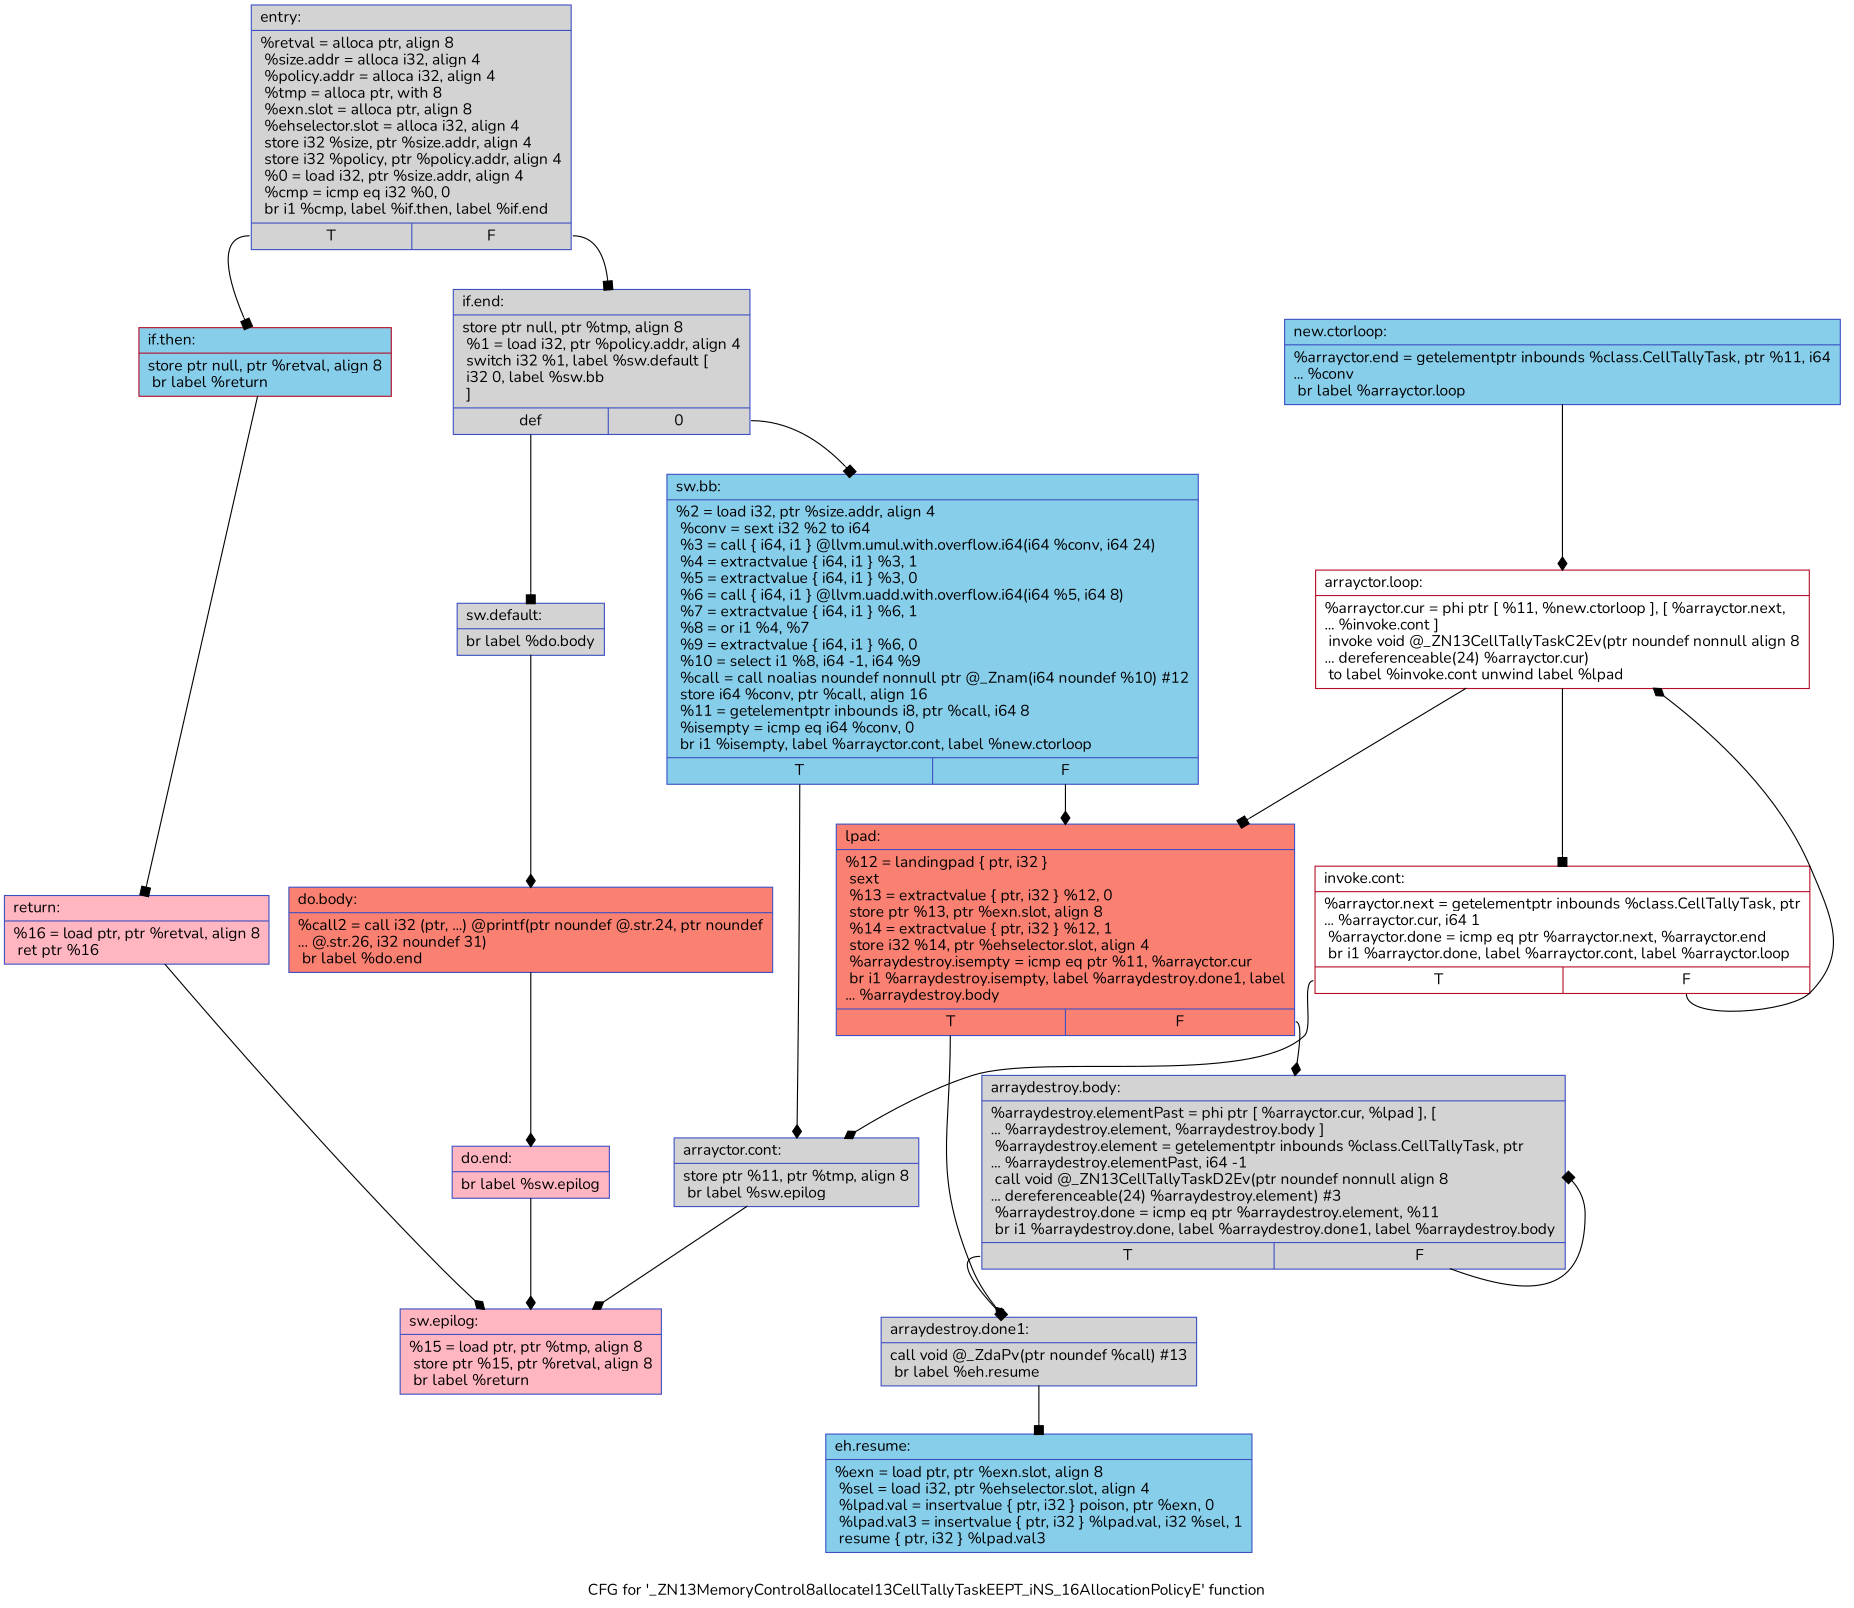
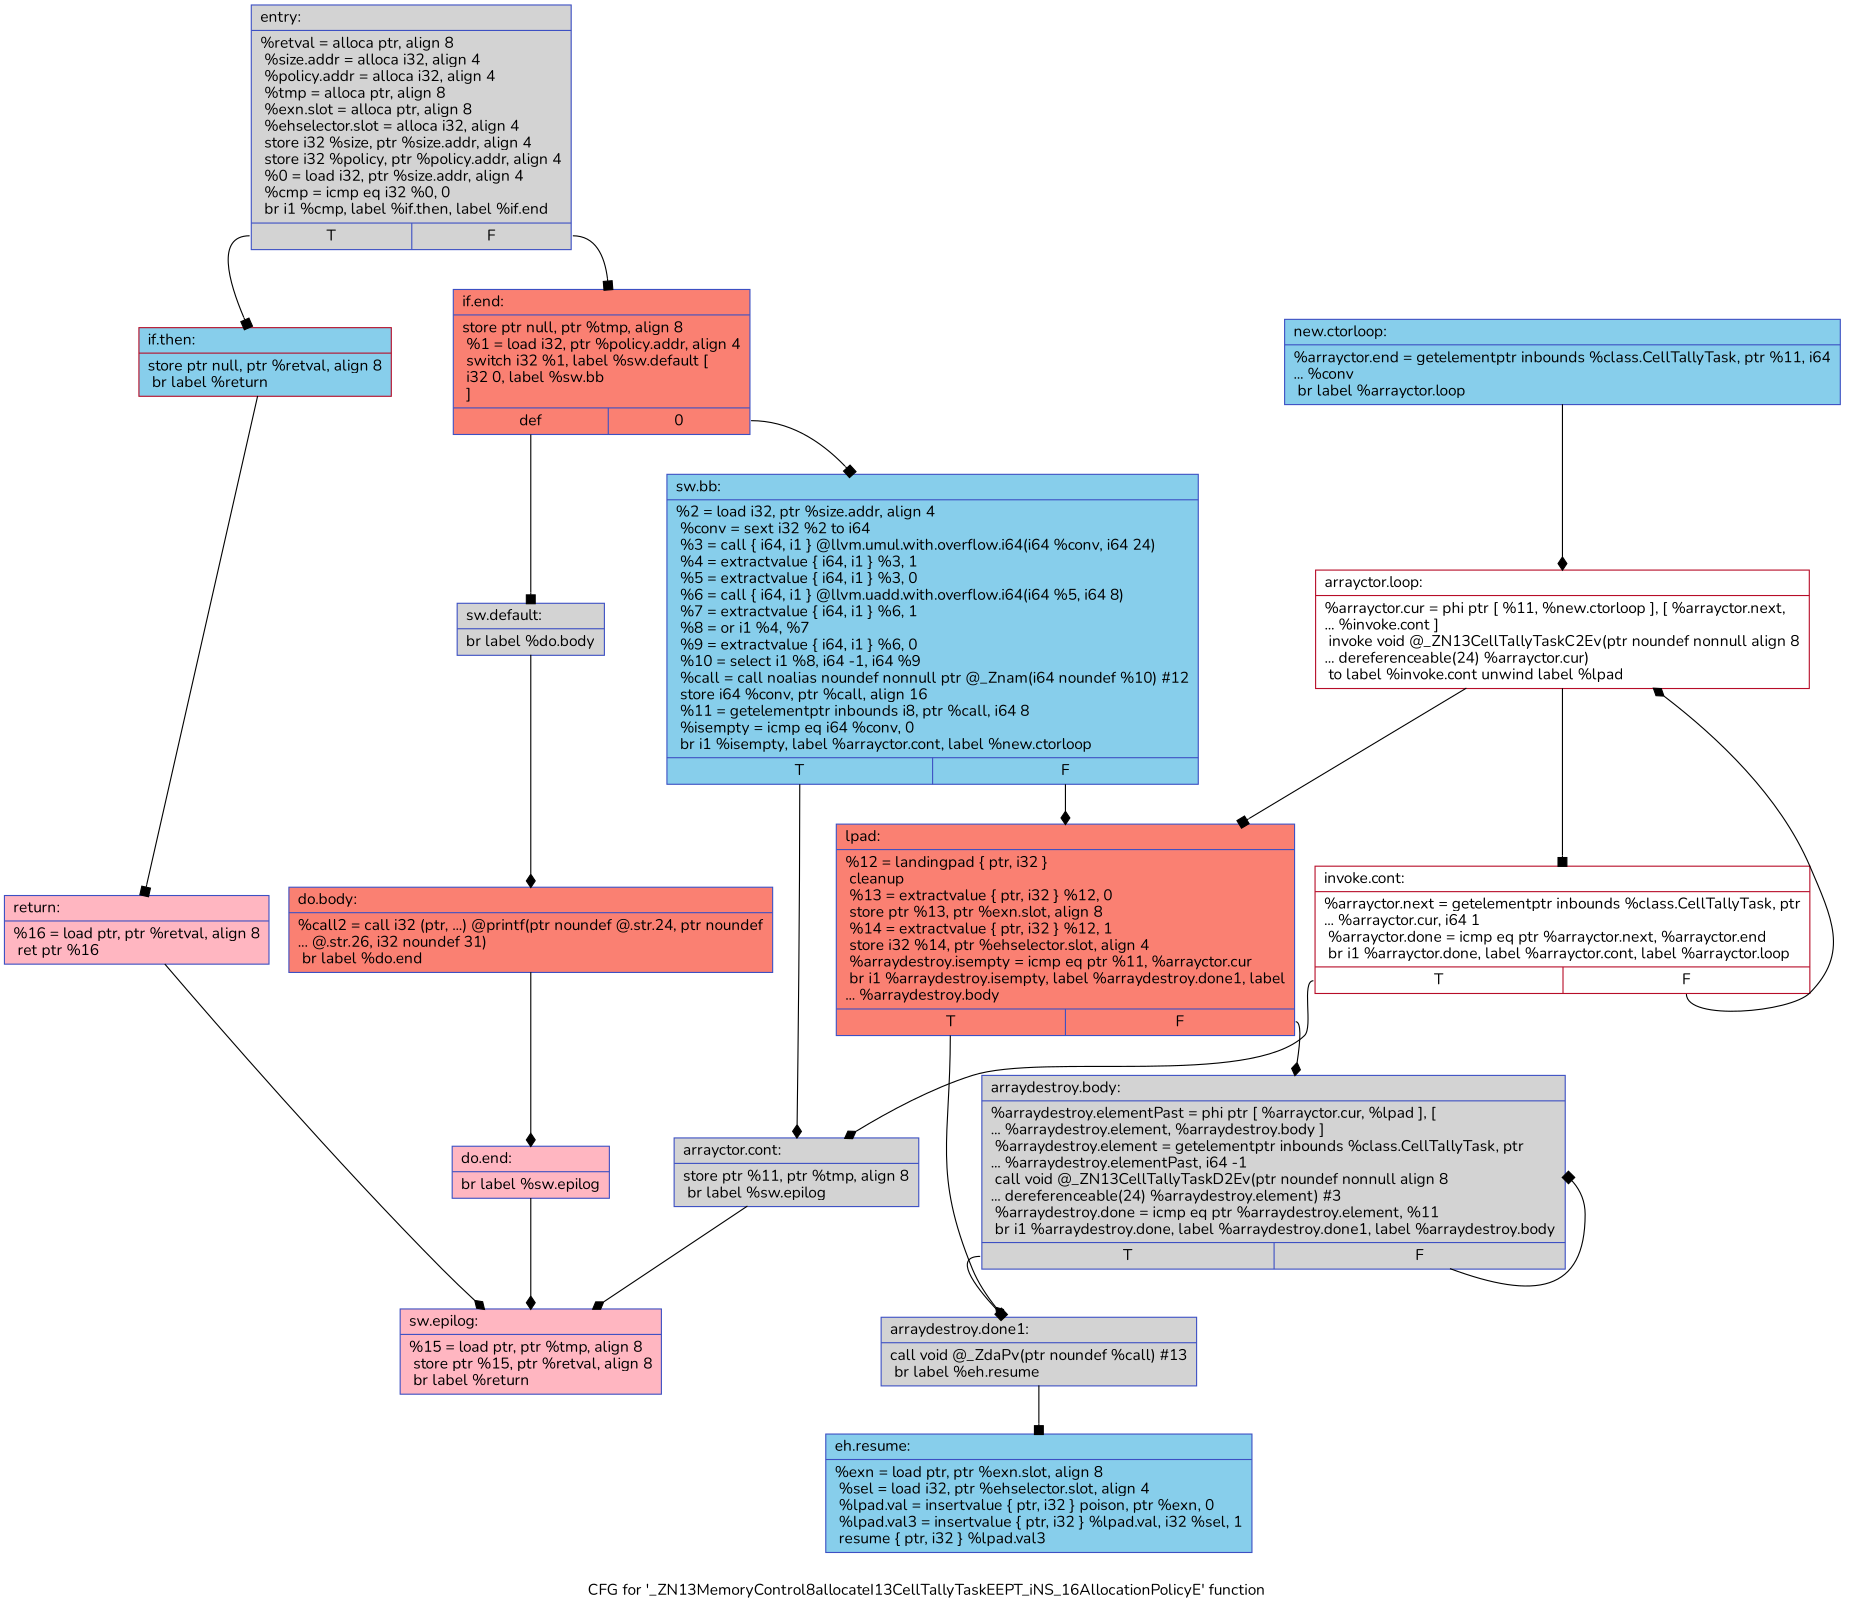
  digraph {
    fontname=Nunito
    label="CFG for '_ZN13MemoryControl8allocateI13CellTallyTaskEEPT_iNS_16AllocationPolicyE' function"
    node [color="#3d50c3ff" fillcolor=lightgrey fontname=Nunito shape=record style=filled]
    edge [arrowhead=diamond fontname=Nunito]
-   n1 [label="{entry:\l|  %retval = alloca ptr, align 8\l  %size.addr = alloca i32, align 4\l  %policy.addr = alloca i32, align 4\l  %tmp = alloca ptr, with 8\l  %exn.slot = alloca ptr, align 8\l  %ehselector.slot = alloca i32, align 4\l  store i32 %size, ptr %size.addr, align 4\l  store i32 %policy, ptr %policy.addr, align 4\l  %0 = load i32, ptr %size.addr, align 4\l  %cmp = icmp eq i32 %0, 0\l  br i1 %cmp, label %if.then, label %if.end\l|{<s0>T|<s1>F}}"]
+   n1 [label="{entry:\l|  %retval = alloca ptr, align 8\l  %size.addr = alloca i32, align 4\l  %policy.addr = alloca i32, align 4\l  %tmp = alloca ptr, align 8\l  %exn.slot = alloca ptr, align 8\l  %ehselector.slot = alloca i32, align 4\l  store i32 %size, ptr %size.addr, align 4\l  store i32 %policy, ptr %policy.addr, align 4\l  %0 = load i32, ptr %size.addr, align 4\l  %cmp = icmp eq i32 %0, 0\l  br i1 %cmp, label %if.then, label %if.end\l|{<s0>T|<s1>F}}"]
    n2 [color="#b70d28ff" fillcolor=skyblue label="{if.then:\l|  store ptr null, ptr %retval, align 8\l  br label %return\l}"]
-   n3 [label="{if.end:\l|  store ptr null, ptr %tmp, align 8\l  %1 = load i32, ptr %policy.addr, align 4\l  switch i32 %1, label %sw.default [\l    i32 0, label %sw.bb\l  ]\l|{<s0>def|<s1>0}}"]
+   n3 [fillcolor=salmon label="{if.end:\l|  store ptr null, ptr %tmp, align 8\l  %1 = load i32, ptr %policy.addr, align 4\l  switch i32 %1, label %sw.default [\l    i32 0, label %sw.bb\l  ]\l|{<s0>def|<s1>0}}"]
    n4 [fillcolor=lightpink label="{return:\l|  %16 = load ptr, ptr %retval, align 8\l  ret ptr %16\l}"]
    n5 [label="{sw.default:\l|  br label %do.body\l}"]
    n6 [fillcolor=skyblue label="{sw.bb:\l|  %2 = load i32, ptr %size.addr, align 4\l  %conv = sext i32 %2 to i64\l  %3 = call \{ i64, i1 \} @llvm.umul.with.overflow.i64(i64 %conv, i64 24)\l  %4 = extractvalue \{ i64, i1 \} %3, 1\l  %5 = extractvalue \{ i64, i1 \} %3, 0\l  %6 = call \{ i64, i1 \} @llvm.uadd.with.overflow.i64(i64 %5, i64 8)\l  %7 = extractvalue \{ i64, i1 \} %6, 1\l  %8 = or i1 %4, %7\l  %9 = extractvalue \{ i64, i1 \} %6, 0\l  %10 = select i1 %8, i64 -1, i64 %9\l  %call = call noalias noundef nonnull ptr @_Znam(i64 noundef %10) #12\l  store i64 %conv, ptr %call, align 16\l  %11 = getelementptr inbounds i8, ptr %call, i64 8\l  %isempty = icmp eq i64 %conv, 0\l  br i1 %isempty, label %arrayctor.cont, label %new.ctorloop\l|{<s0>T|<s1>F}}"]
    n7 [fillcolor=lightpink label="{sw.epilog:\l|  %15 = load ptr, ptr %tmp, align 8\l  store ptr %15, ptr %retval, align 8\l  br label %return\l}"]
    n8 [fillcolor=salmon label="{do.body:\l|  %call2 = call i32 (ptr, ...) @printf(ptr noundef @.str.24, ptr noundef\l... @.str.26, i32 noundef 31)\l  br label %do.end\l}"]
    n9 [label="{arrayctor.cont:\l|  store ptr %11, ptr %tmp, align 8\l  br label %sw.epilog\l}"]
-   n10 [fillcolor=salmon label="{lpad:\l|  %12 = landingpad \{ ptr, i32 \}\l          sext\l  %13 = extractvalue \{ ptr, i32 \} %12, 0\l  store ptr %13, ptr %exn.slot, align 8\l  %14 = extractvalue \{ ptr, i32 \} %12, 1\l  store i32 %14, ptr %ehselector.slot, align 4\l  %arraydestroy.isempty = icmp eq ptr %11, %arrayctor.cur\l  br i1 %arraydestroy.isempty, label %arraydestroy.done1, label\l... %arraydestroy.body\l|{<s0>T|<s1>F}}"]
+   n10 [fillcolor=salmon label="{lpad:\l|  %12 = landingpad \{ ptr, i32 \}\l          cleanup\l  %13 = extractvalue \{ ptr, i32 \} %12, 0\l  store ptr %13, ptr %exn.slot, align 8\l  %14 = extractvalue \{ ptr, i32 \} %12, 1\l  store i32 %14, ptr %ehselector.slot, align 4\l  %arraydestroy.isempty = icmp eq ptr %11, %arrayctor.cur\l  br i1 %arraydestroy.isempty, label %arraydestroy.done1, label\l... %arraydestroy.body\l|{<s0>T|<s1>F}}"]
    n11 [fillcolor=lightpink label="{do.end:\l|  br label %sw.epilog\l}"]
    n12 [fillcolor=skyblue label="{new.ctorloop:\l|  %arrayctor.end = getelementptr inbounds %class.CellTallyTask, ptr %11, i64\l... %conv\l  br label %arrayctor.loop\l}"]
    n13 [color="#b70d28ff" fillcolor=white label="{arrayctor.loop:\l|  %arrayctor.cur = phi ptr [ %11, %new.ctorloop ], [ %arrayctor.next,\l... %invoke.cont ]\l  invoke void @_ZN13CellTallyTaskC2Ev(ptr noundef nonnull align 8\l... dereferenceable(24) %arrayctor.cur)\l          to label %invoke.cont unwind label %lpad\l}"]
    n14 [color="#b70d28ff" fillcolor=white label="{invoke.cont:\l|  %arrayctor.next = getelementptr inbounds %class.CellTallyTask, ptr\l... %arrayctor.cur, i64 1\l  %arrayctor.done = icmp eq ptr %arrayctor.next, %arrayctor.end\l  br i1 %arrayctor.done, label %arrayctor.cont, label %arrayctor.loop\l|{<s0>T|<s1>F}}"]
    n15 [label="{arraydestroy.done1:\l|  call void @_ZdaPv(ptr noundef %call) #13\l  br label %eh.resume\l}"]
    n16 [label="{arraydestroy.body:\l|  %arraydestroy.elementPast = phi ptr [ %arrayctor.cur, %lpad ], [\l... %arraydestroy.element, %arraydestroy.body ]\l  %arraydestroy.element = getelementptr inbounds %class.CellTallyTask, ptr\l... %arraydestroy.elementPast, i64 -1\l  call void @_ZN13CellTallyTaskD2Ev(ptr noundef nonnull align 8\l... dereferenceable(24) %arraydestroy.element) #3\l  %arraydestroy.done = icmp eq ptr %arraydestroy.element, %11\l  br i1 %arraydestroy.done, label %arraydestroy.done1, label %arraydestroy.body\l|{<s0>T|<s1>F}}"]
    n17 [fillcolor=skyblue label="{eh.resume:\l|  %exn = load ptr, ptr %exn.slot, align 8\l  %sel = load i32, ptr %ehselector.slot, align 4\l  %lpad.val = insertvalue \{ ptr, i32 \} poison, ptr %exn, 0\l  %lpad.val3 = insertvalue \{ ptr, i32 \} %lpad.val, i32 %sel, 1\l  resume \{ ptr, i32 \} %lpad.val3\l}"]
    n1 -> n2 [arrowhead=box tailport=s0]
    n1 -> n3 [arrowhead=box tailport=s1]
    n2 -> n4 [arrowhead=box]
    n3 -> n5 [arrowhead=box tailport=s0]
    n3 -> n6 [arrowhead=box tailport=s1]
    n4 -> n7
    n5 -> n8
    n6 -> n9 [tailport=s0]
    n6 -> n10 [tailport=s1]
    n8 -> n11
    n9 -> n7
    n10 -> n15 [tailport=s0]
    n10 -> n16 [tailport=s1]
    n11 -> n7
    n12 -> n13
    n13 -> n10 [arrowhead=box]
    n13 -> n14 [arrowhead=box]
    n14 -> n9 [tailport=s0]
    n14 -> n13 [tailport=s1]
    n15 -> n17 [arrowhead=box]
    n16 -> n15 [arrowhead=box tailport=s0]
    n16 -> n16 [arrowhead=box tailport=s1]
  }
